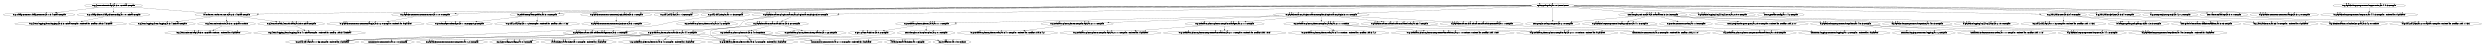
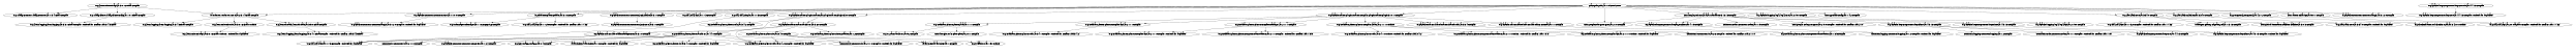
  digraph {
    "space.pxls:pxls:jar:1.0-SNAPSHOT"
    "io.undertow:undertow-core:jar:2.3.14.Final:compile"
    "com.google.code.gson:gson:jar:2.10:compile"
    "org.apache.logging.log4j:log4j-core:jar:2.19.0:compile"
    "com.konghq:unirest-java:jar:standalone:3.13.13:compile"
    "com.typesafe:config:jar:1.4.2:compile"
    "org.jdbi:jdbi3-core:jar:3.34.0:compile"
    "org.jdbi:jdbi3-sqlobject:jar:3.34.0:compile"
    "org.postgresql:postgresql:jar:42.7.2:compile"
    "com.zaxxer:HikariCP:jar:5.0.1:compile"
    "org.apache.commons:commons-lang3:jar:3.12.0:compile"
    "org.apache.commons:commons-text:jar:1.10.0:compile"
    "io.pebbletemplates:pebble:jar:3.1.6:compile"
    "org.apache.commons:commons-jcs3-jcache:jar:3.1:compile"
    "org.slf4j:slf4j-api:jar:1.7.36:compile"
    "org.slf4j:slf4j-simple:jar:1.7.36:compile"
    "org.apache.maven.plugins:maven-jar-plugin:maven-plugin:3.3.0:compile"
    "org.apache.maven.plugins:maven-compiler-plugin:maven-plugin:3.10.1:compile"
    "org.jboss.logging:jboss-logging:jar:3.4.3.Final:compile"
    "org.jboss.xnio:xnio-nio:jar:3.8.16.Final:runtime"
    "org.jboss.threads:jboss-threads:jar:3.5.0.Final:compile"
    "org.apache.logging.log4j:log4j-api:jar:2.19.0:compile"
    "org.apache.httpcomponents:httpclient:jar:4.5.13:compile"
    "org.apache.httpcomponents:httpmime:jar:4.5.13:compile"
    "org.apache.httpcomponents:httpasyncclient:jar:4.1.5:compile"
-   "commons-codec:commons-codec:jar:1.15:compile" [label="org-codec:commons-codec:jar:1.15:compile"]
+   "commons-codec:commons-codec:jar:1.15:compile"
    "(com.google.code.gson:gson:jar:2.9.0:compile - omitted for conflict with 2.10)"
    "(org.slf4j:slf4j-api:jar:1.7.32:compile - omitted for conflict with 1.7.36)"
    "io.leangen.geantyref:geantyref:jar:1.3.13:compile"
    "com.github.ben-manes.caffeine:caffeine:jar:3.0.3:compile"
    "(org.jdbi:jdbi3-core:jar:3.34.0:compile - omitted for duplicate)"
    "org.checkerframework:checker-qual:jar:3.42.0:runtime"
    "(org.slf4j:slf4j-api:jar:2.0.0-alpha1:compile - omitted for conflict with 1.7.36)"
    "(org.apache.commons:commons-lang3:jar:3.12.0:compile - omitted for duplicate)"
    "org.unbescape:unbescape:jar:1.1.6.RELEASE:compile"
    "(org.slf4j:slf4j-api:jar:1.7.25:compile - omitted for conflict with 1.7.36)"
    "org.apache.commons:commons-jcs3-core:jar:3.1:compile"
    "(org.slf4j:slf4j-api:jar:1.7.36:compile - omitted for duplicate)"
    "org.apache.maven.shared:file-management:jar:3.1.0:compile"
    "org.apache.maven:maven-archiver:jar:3.6.0:compile"
    "org.codehaus.plexus:plexus-utils:jar:3.4.2:compile"
    "org.apache.maven.shared:maven-shared-utils:jar:3.3.4:compile"
    "org.apache.maven.shared:maven-shared-incremental:jar:1.1:compile"
    "org.codehaus.plexus:plexus-java:jar:1.1.1:compile"
    "org.codehaus.plexus:plexus-compiler-api:jar:2.11.1:compile"
    "org.codehaus.plexus:plexus-compiler-manager:jar:2.11.1:compile"
    "org.codehaus.plexus:plexus-compiler-javac:jar:2.11.1:runtime"
    "org.jboss.xnio:xnio-api:jar:3.8.16.Final:compile"
    "org.wildfly.common:wildfly-common:jar:1.5.4.Final:compile"
    "org.wildfly.client:wildfly-client-config:jar:1.0.1.Final:compile"
    "(org.jboss.xnio:xnio-api:jar:3.8.16.Final:runtime - omitted for duplicate)"
    "(org.jboss.logging:jboss-logging:jar:3.4.1.Final:compile - omitted for conflict with 3.4.3.Final)"
    "org.apache.httpcomponents:httpcore:jar:4.4.13:compile"
    "commons-logging:commons-logging:jar:1.2:compile"
    "(commons-codec:commons-codec:jar:1.11:compile - omitted for conflict with 1.15)"
    "(org.apache.httpcomponents:httpclient:jar:4.5.13:compile - omitted for duplicate)"
    "org.apache.httpcomponents:httpcore-nio:jar:4.4.13:compile"
    "(org.apache.httpcomponents:httpcore:jar:4.4.13:compile - omitted for duplicate)"
    "(commons-logging:commons-logging:jar:1.2:compile - omitted for duplicate)"
    "(org.codehaus.plexus:plexus-utils:jar:3.4.2:compile - omitted for duplicate)"
    "commons-io:commons-io:jar:2.11.0:compile"
-   "org.codehaus.plexus:plexus-io:jar:3.4.0:compile" [label="org.codehaus.plexus:plexus-io:jar:3.4.0:httpmime"]
+   "org.codehaus.plexus:plexus-io:jar:3.4.0:compile"
    "org.codehaus.plexus:plexus-archiver:jar:4.4.0:compile"
    "org.codehaus.plexus:plexus-interpolation:jar:1.26:compile"
    "(commons-io:commons-io:jar:2.6:compile - omitted for conflict with 2.11.0)"
    "org.codehaus.plexus:plexus-component-annotations:jar:1.5.5:compile"
    n67 [label="org.ow2.asm:archiver:jar:9.2:compile"]
    "com.thoughtworks.qdox:qdox:jar:2.0.1:compile"
    "(org.codehaus.plexus:plexus-utils:jar:3.4.1:compile - omitted for conflict with 3.4.2)"
    "(org.codehaus.plexus:plexus-compiler-api:jar:2.11.1:compile - omitted for duplicate)"
    "(org.codehaus.plexus:plexus-component-annotations:jar:2.1.1:compile - omitted for conflict with 1.5.5)"
    "(org.codehaus.plexus:plexus-utils:jar:3.4.1:runtime - omitted for conflict with 3.4.2)"
    "(org.codehaus.plexus:plexus-component-annotations:jar:2.1.1:runtime - omitted for conflict with 1.5.5)"
    "(org.codehaus.plexus:plexus-compiler-api:jar:2.11.1:runtime - omitted for duplicate)"
    "(org.jboss.logging:jboss-logging:jar:3.3.1.Final:compile - omitted for conflict with 3.4.3.Final)"
    "javax.inject:javax.inject:jar:1:compile"
    "(commons-io:commons-io:jar:2.11.0:compile - omitted for duplicate)"
    "org.tukaani:xz:jar:1.9:runtime"
    "(javax.inject:javax.inject:jar:1:compile - omitted for duplicate)"
    "(org.codehaus.plexus:plexus-io:jar:3.4.0:compile - omitted for duplicate)"
    "org.apache.commons:commons-compress:jar:1.21:compile"
    "org.iq80.snappy:snappy:jar:0.4:compile"
    "space.pxls:pxls:jar:1.0-SNAPSHOT" -> "io.undertow:undertow-core:jar:2.3.14.Final:compile"
    "space.pxls:pxls:jar:1.0-SNAPSHOT" -> "com.google.code.gson:gson:jar:2.10:compile"
    "space.pxls:pxls:jar:1.0-SNAPSHOT" -> "org.apache.logging.log4j:log4j-core:jar:2.19.0:compile"
    "space.pxls:pxls:jar:1.0-SNAPSHOT" -> "com.konghq:unirest-java:jar:standalone:3.13.13:compile"
    "space.pxls:pxls:jar:1.0-SNAPSHOT" -> "com.typesafe:config:jar:1.4.2:compile"
    "space.pxls:pxls:jar:1.0-SNAPSHOT" -> "org.jdbi:jdbi3-core:jar:3.34.0:compile"
    "space.pxls:pxls:jar:1.0-SNAPSHOT" -> "org.jdbi:jdbi3-sqlobject:jar:3.34.0:compile"
    "space.pxls:pxls:jar:1.0-SNAPSHOT" -> "org.postgresql:postgresql:jar:42.7.2:compile"
    "space.pxls:pxls:jar:1.0-SNAPSHOT" -> "com.zaxxer:HikariCP:jar:5.0.1:compile"
    "space.pxls:pxls:jar:1.0-SNAPSHOT" -> "org.apache.commons:commons-lang3:jar:3.12.0:compile"
    "space.pxls:pxls:jar:1.0-SNAPSHOT" -> "org.apache.commons:commons-text:jar:1.10.0:compile"
    "space.pxls:pxls:jar:1.0-SNAPSHOT" -> "io.pebbletemplates:pebble:jar:3.1.6:compile"
    "space.pxls:pxls:jar:1.0-SNAPSHOT" -> "org.apache.commons:commons-jcs3-jcache:jar:3.1:compile"
    "space.pxls:pxls:jar:1.0-SNAPSHOT" -> "org.slf4j:slf4j-api:jar:1.7.36:compile"
    "space.pxls:pxls:jar:1.0-SNAPSHOT" -> "org.slf4j:slf4j-simple:jar:1.7.36:compile"
    "space.pxls:pxls:jar:1.0-SNAPSHOT" -> "org.apache.maven.plugins:maven-jar-plugin:maven-plugin:3.3.0:compile"
    "space.pxls:pxls:jar:1.0-SNAPSHOT" -> "org.apache.maven.plugins:maven-compiler-plugin:maven-plugin:3.10.1:compile"
    "io.undertow:undertow-core:jar:2.3.14.Final:compile" -> "org.jboss.logging:jboss-logging:jar:3.4.3.Final:compile"
    "io.undertow:undertow-core:jar:2.3.14.Final:compile" -> "org.jboss.xnio:xnio-nio:jar:3.8.16.Final:runtime"
    "io.undertow:undertow-core:jar:2.3.14.Final:compile" -> "org.jboss.threads:jboss-threads:jar:3.5.0.Final:compile"
    "org.apache.logging.log4j:log4j-core:jar:2.19.0:compile" -> "org.apache.logging.log4j:log4j-api:jar:2.19.0:compile"
    "com.konghq:unirest-java:jar:standalone:3.13.13:compile" -> "com.google.code.gson:gson:jar:2.10:compile"
    "com.konghq:unirest-java:jar:standalone:3.13.13:compile" -> "org.apache.httpcomponents:httpclient:jar:4.5.13:compile"
    "com.konghq:unirest-java:jar:standalone:3.13.13:compile" -> "org.apache.httpcomponents:httpmime:jar:4.5.13:compile"
    "com.konghq:unirest-java:jar:standalone:3.13.13:compile" -> "org.apache.httpcomponents:httpasyncclient:jar:4.1.5:compile"
    "com.konghq:unirest-java:jar:standalone:3.13.13:compile" -> "commons-codec:commons-codec:jar:1.15:compile"
    "com.konghq:unirest-java:jar:standalone:3.13.13:compile" -> "(com.google.code.gson:gson:jar:2.9.0:compile - omitted for conflict with 2.10)"
    "org.jdbi:jdbi3-core:jar:3.34.0:compile" -> "(org.slf4j:slf4j-api:jar:1.7.32:compile - omitted for conflict with 1.7.36)"
    "org.jdbi:jdbi3-core:jar:3.34.0:compile" -> "io.leangen.geantyref:geantyref:jar:1.3.13:compile"
    "org.jdbi:jdbi3-core:jar:3.34.0:compile" -> "com.github.ben-manes.caffeine:caffeine:jar:3.0.3:compile"
    "org.jdbi:jdbi3-sqlobject:jar:3.34.0:compile" -> "(org.jdbi:jdbi3-core:jar:3.34.0:compile - omitted for duplicate)"
    "org.postgresql:postgresql:jar:42.7.2:compile" -> "org.checkerframework:checker-qual:jar:3.42.0:runtime"
    "com.zaxxer:HikariCP:jar:5.0.1:compile" -> "(org.slf4j:slf4j-api:jar:2.0.0-alpha1:compile - omitted for conflict with 1.7.36)"
    "org.apache.commons:commons-text:jar:1.10.0:compile" -> "(org.apache.commons:commons-lang3:jar:3.12.0:compile - omitted for duplicate)"
    "io.pebbletemplates:pebble:jar:3.1.6:compile" -> "org.unbescape:unbescape:jar:1.1.6.RELEASE:compile"
    "io.pebbletemplates:pebble:jar:3.1.6:compile" -> "(org.slf4j:slf4j-api:jar:1.7.25:compile - omitted for conflict with 1.7.36)"
    "org.apache.commons:commons-jcs3-jcache:jar:3.1:compile" -> "org.apache.commons:commons-jcs3-core:jar:3.1:compile"
    "org.slf4j:slf4j-simple:jar:1.7.36:compile" -> "(org.slf4j:slf4j-api:jar:1.7.36:compile - omitted for duplicate)"
    "org.apache.maven.plugins:maven-jar-plugin:maven-plugin:3.3.0:compile" -> "org.apache.maven.shared:file-management:jar:3.1.0:compile"
    "org.apache.maven.plugins:maven-jar-plugin:maven-plugin:3.3.0:compile" -> "org.apache.maven:maven-archiver:jar:3.6.0:compile"
    "org.apache.maven.plugins:maven-jar-plugin:maven-plugin:3.3.0:compile" -> "org.codehaus.plexus:plexus-utils:jar:3.4.2:compile"
    "org.apache.maven.plugins:maven-compiler-plugin:maven-plugin:3.10.1:compile" -> "org.apache.maven.shared:maven-shared-utils:jar:3.3.4:compile"
    "org.apache.maven.plugins:maven-compiler-plugin:maven-plugin:3.10.1:compile" -> "org.apache.maven.shared:maven-shared-incremental:jar:1.1:compile"
    "org.apache.maven.plugins:maven-compiler-plugin:maven-plugin:3.10.1:compile" -> "org.codehaus.plexus:plexus-java:jar:1.1.1:compile"
    "org.apache.maven.plugins:maven-compiler-plugin:maven-plugin:3.10.1:compile" -> "org.codehaus.plexus:plexus-compiler-api:jar:2.11.1:compile"
    "org.apache.maven.plugins:maven-compiler-plugin:maven-plugin:3.10.1:compile" -> "org.codehaus.plexus:plexus-compiler-manager:jar:2.11.1:compile"
    "org.apache.maven.plugins:maven-compiler-plugin:maven-plugin:3.10.1:compile" -> "org.codehaus.plexus:plexus-compiler-javac:jar:2.11.1:runtime"
    "org.jboss.xnio:xnio-nio:jar:3.8.16.Final:runtime" -> "(org.jboss.xnio:xnio-api:jar:3.8.16.Final:runtime - omitted for duplicate)"
    "org.jboss.threads:jboss-threads:jar:3.5.0.Final:compile" -> "(org.jboss.logging:jboss-logging:jar:3.4.1.Final:compile - omitted for conflict with 3.4.3.Final)"
    "org.apache.httpcomponents:httpclient:jar:4.5.13:compile" -> "org.apache.httpcomponents:httpcore:jar:4.4.13:compile"
    "org.apache.httpcomponents:httpclient:jar:4.5.13:compile" -> "commons-logging:commons-logging:jar:1.2:compile"
    "org.apache.httpcomponents:httpclient:jar:4.5.13:compile" -> "(commons-codec:commons-codec:jar:1.11:compile - omitted for conflict with 1.15)"
    "org.apache.httpcomponents:httpmime:jar:4.5.13:compile" -> "(org.apache.httpcomponents:httpclient:jar:4.5.13:compile - omitted for duplicate)"
    "org.apache.httpcomponents:httpasyncclient:jar:4.1.5:compile" -> "(commons-logging:commons-logging:jar:1.2:compile - omitted for duplicate)"
    "org.apache.maven.shared:file-management:jar:3.1.0:compile" -> "(org.slf4j:slf4j-api:jar:1.7.36:compile - omitted for duplicate)"
    "org.apache.maven.shared:file-management:jar:3.1.0:compile" -> "(org.codehaus.plexus:plexus-utils:jar:3.4.2:compile - omitted for duplicate)"
    "org.apache.maven.shared:file-management:jar:3.1.0:compile" -> "commons-io:commons-io:jar:2.11.0:compile"
    "org.apache.maven:maven-archiver:jar:3.6.0:compile" -> "(org.codehaus.plexus:plexus-utils:jar:3.4.2:compile - omitted for duplicate)"
    "org.apache.maven:maven-archiver:jar:3.6.0:compile" -> "org.codehaus.plexus:plexus-io:jar:3.4.0:compile"
    "org.apache.maven:maven-archiver:jar:3.6.0:compile" -> "org.codehaus.plexus:plexus-archiver:jar:4.4.0:compile"
    "org.apache.maven:maven-archiver:jar:3.6.0:compile" -> "org.codehaus.plexus:plexus-interpolation:jar:1.26:compile"
    "org.apache.maven.shared:maven-shared-utils:jar:3.3.4:compile" -> "(commons-io:commons-io:jar:2.6:compile - omitted for conflict with 2.11.0)"
    "org.apache.maven.shared:maven-shared-incremental:jar:1.1:compile" -> "org.codehaus.plexus:plexus-component-annotations:jar:1.5.5:compile"
    "org.codehaus.plexus:plexus-java:jar:1.1.1:compile" -> n67
    "org.codehaus.plexus:plexus-java:jar:1.1.1:compile" -> "com.thoughtworks.qdox:qdox:jar:2.0.1:compile"
    "org.codehaus.plexus:plexus-compiler-api:jar:2.11.1:compile" -> "(org.codehaus.plexus:plexus-utils:jar:3.4.1:compile - omitted for conflict with 3.4.2)"
    "org.codehaus.plexus:plexus-compiler-manager:jar:2.11.1:compile" -> "(org.codehaus.plexus:plexus-compiler-api:jar:2.11.1:compile - omitted for duplicate)"
    "org.codehaus.plexus:plexus-compiler-manager:jar:2.11.1:compile" -> "(org.codehaus.plexus:plexus-component-annotations:jar:2.1.1:compile - omitted for conflict with 1.5.5)"
    "org.codehaus.plexus:plexus-compiler-javac:jar:2.11.1:runtime" -> "(org.codehaus.plexus:plexus-utils:jar:3.4.1:runtime - omitted for conflict with 3.4.2)"
    "org.codehaus.plexus:plexus-compiler-javac:jar:2.11.1:runtime" -> "(org.codehaus.plexus:plexus-component-annotations:jar:2.1.1:runtime - omitted for conflict with 1.5.5)"
    "org.codehaus.plexus:plexus-compiler-javac:jar:2.11.1:runtime" -> "(org.codehaus.plexus:plexus-compiler-api:jar:2.11.1:runtime - omitted for duplicate)"
    "org.jboss.xnio:xnio-api:jar:3.8.16.Final:compile" -> "io.undertow:undertow-core:jar:2.3.14.Final:compile"
    "org.jboss.xnio:xnio-api:jar:3.8.16.Final:compile" -> "org.wildfly.common:wildfly-common:jar:1.5.4.Final:compile"
    "org.jboss.xnio:xnio-api:jar:3.8.16.Final:compile" -> "org.wildfly.client:wildfly-client-config:jar:1.0.1.Final:compile"
    "org.wildfly.client:wildfly-client-config:jar:1.0.1.Final:compile" -> "(org.jboss.logging:jboss-logging:jar:3.3.1.Final:compile - omitted for conflict with 3.4.3.Final)"
    "org.apache.httpcomponents:httpcore-nio:jar:4.4.13:compile" -> "(org.apache.httpcomponents:httpcore:jar:4.4.13:compile - omitted for duplicate)"
    "org.codehaus.plexus:plexus-io:jar:3.4.0:compile" -> "(org.codehaus.plexus:plexus-utils:jar:3.4.2:compile - omitted for duplicate)"
    "org.codehaus.plexus:plexus-io:jar:3.4.0:compile" -> "javax.inject:javax.inject:jar:1:compile"
    "org.codehaus.plexus:plexus-io:jar:3.4.0:compile" -> "(commons-io:commons-io:jar:2.11.0:compile - omitted for duplicate)"
    "org.codehaus.plexus:plexus-io:jar:3.4.0:compile" -> "org.tukaani:xz:jar:1.9:runtime"
    "org.codehaus.plexus:plexus-archiver:jar:4.4.0:compile" -> "(org.slf4j:slf4j-api:jar:1.7.36:compile - omitted for duplicate)"
    "org.codehaus.plexus:plexus-archiver:jar:4.4.0:compile" -> "(org.codehaus.plexus:plexus-utils:jar:3.4.2:compile - omitted for duplicate)"
    "org.codehaus.plexus:plexus-archiver:jar:4.4.0:compile" -> "(commons-io:commons-io:jar:2.11.0:compile - omitted for duplicate)"
    "org.codehaus.plexus:plexus-archiver:jar:4.4.0:compile" -> "(javax.inject:javax.inject:jar:1:compile - omitted for duplicate)"
    "org.codehaus.plexus:plexus-archiver:jar:4.4.0:compile" -> "(org.codehaus.plexus:plexus-io:jar:3.4.0:compile - omitted for duplicate)"
    "org.codehaus.plexus:plexus-archiver:jar:4.4.0:compile" -> "org.apache.commons:commons-compress:jar:1.21:compile"
    "org.codehaus.plexus:plexus-archiver:jar:4.4.0:compile" -> "org.iq80.snappy:snappy:jar:0.4:compile"
  }
